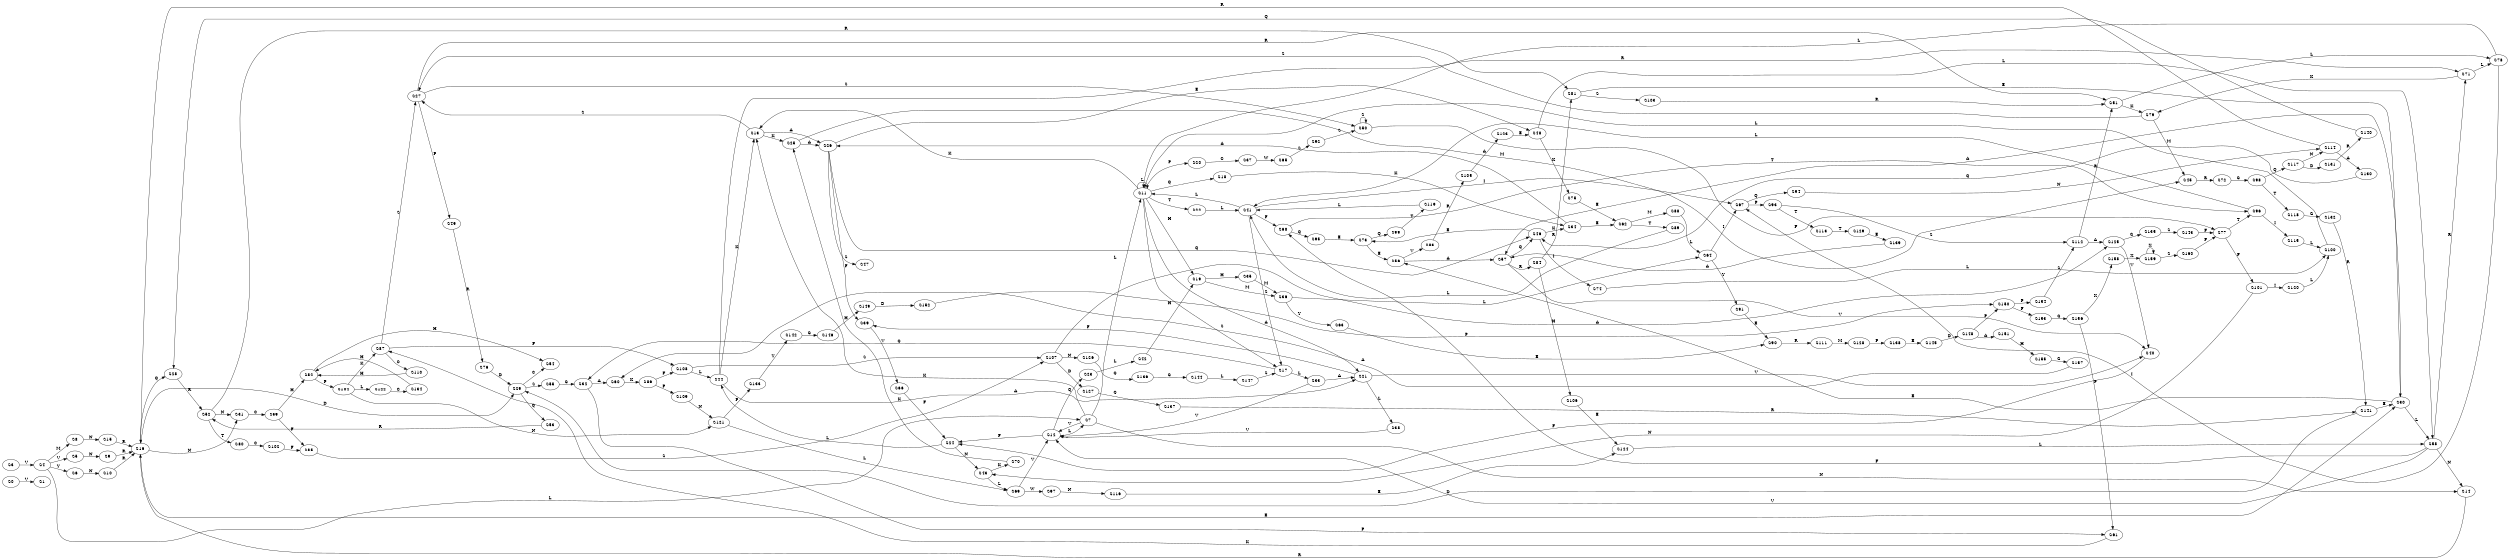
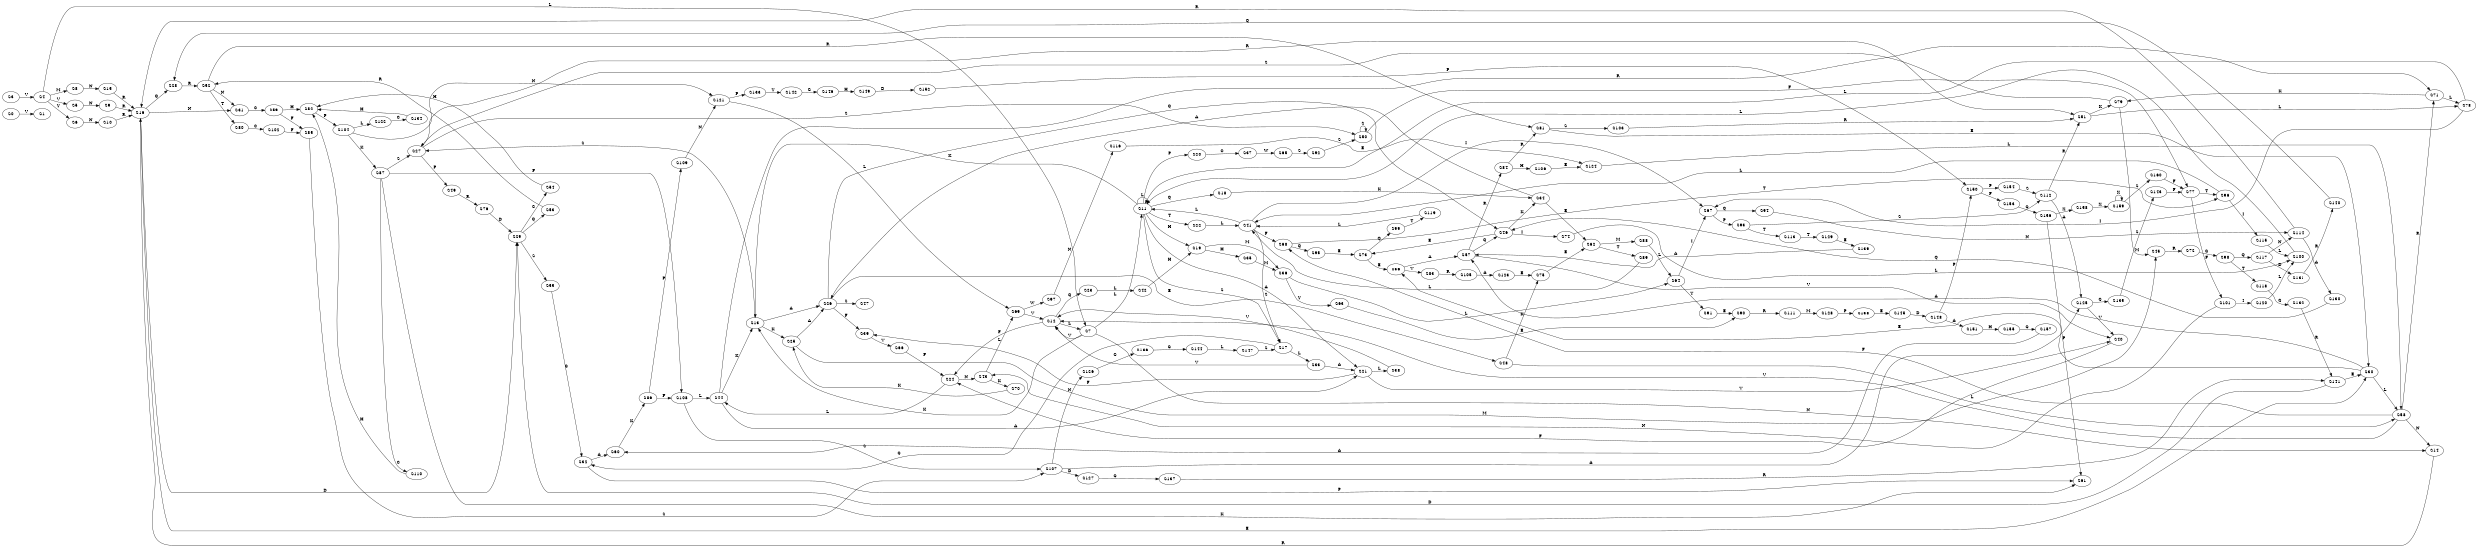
  strict digraph {
    rankdir=LR
    S0
    S1
    S3
    S4
    S5
    S6
    S7
    S8
    S9
    S10
    S11
    S12
    S13
    S14
    S15
    S16
    S17
    S18
    S19
    S20
    S21
    S22
    S23
    S24
    S25
    S26
    S27
    S28
    S29
    S30
    S31
    S32
    S33
    S34
    S35
    S36
    S37
    S38
    S39
    S40
    S41
    S42
    S43
    S44
    S45
    S46
    S47
    S48
    S49
    S50
    S51
    S52
    S53
    S54
    S55
    S56
    S57
    S58
    S59
    S60
    S61
    S62
    S63
    S64
    S65
    S66
    S67
    S68
    S69
    S70
    S71
    S72
    S73
    S74
    S75
    S76
    S77
    S78
    S79
    S80
    S81
    S82
    S83
    S84
    S85
    S86
    S87
    S88
    S89
    S90
    S91
    S92
    S93
    S94
    S95
    S96
    S97
    S98
    S99
    S100
    S101
    S102
    S103
    S104
    S105
    S106
    S107
    S108
    S109
    S110
    S111
    S112
    S113
    S114
    S115
    S116
    S117
    S118
    S119
    S120
    S121
    S122
    S123
    S124
    S125
    S126
    S127
    S128
    S129
    S130
    S131
    S132
    S133
    S134
    S135
    S136
    S137
    S138
    S139
    S140
    S141
    S142
    S143
    S144
    S145
    S146
    S147
    S148
    S149
    S150
    S151
    S152
    S153
    S154
    S155
    S156
    S157
    S158
    S159
    S160
    S0 -> S1 [label=V]
    S3 -> S4 [label=V]
    S4 -> S5 [label=V]
    S4 -> S6 [label=Y]
    S4 -> S7 [label=L]
    S4 -> S8 [label=M]
    S5 -> S9 [label=N]
    S6 -> S10 [label=N]
    S7 -> S11 [label=L]
    S7 -> S12 [label=V]
    S7 -> S13 [label=K]
    S7 -> S14 [label=N]
    S8 -> S15 [label=N]
    S9 -> S16 [label=R]
    S10 -> S16 [label=R]
    S11 -> S11 [label=L]
    S11 -> S13 [label=K]
    S11 -> S17 [label=S]
    S11 -> S18 [label=Q]
    S11 -> S19 [label=H]
    S11 -> S20 [label=P]
    S11 -> S21 [label=A]
    S11 -> S22 [label=T]
    S12 -> S7 [label=L]
    S12 -> S23 [label=Q]
    S12 -> S24 [label=F]
    S13 -> S25 [label=K]
    S13 -> S26 [label=A]
    S13 -> S27 [label=S]
    S14 -> S16 [label=R]
    S15 -> S16 [label=R]
    S16 -> S28 [label=Q]
    S16 -> S29 [label=D]
    S16 -> S30 [label=E]
    S16 -> S31 [label=N]
    S17 -> S32 [label=G]
    S17 -> S33 [label=L]
    S18 -> S34 [label=K]
    S19 -> S35 [label=H]
    S19 -> S36 [label=M]
    S20 -> S37 [label=C]
    S21 -> S38 [label=L]
    S21 -> S39 [label=F]
    S21 -> S40 [label=V]
    S22 -> S41 [label=L]
    S23 -> S42 [label=L]
    S24 -> S43 [label=N]
    S24 -> S44 [label=L]
    S25 -> S26 [label=A]
    S25 -> S45 [label=M]
    S26 -> S39 [label=F]
    S26 -> S46 [label=Q]
    S26 -> S47 [label=S]
    S26 -> S48 [label=E]
    S27 -> S49 [label=P]
    S27 -> S50 [label=S]
    S27 -> S51 [label=R]
    S28 -> S52 [label=R]
    S29 -> S53 [label=Q]
    S29 -> S54 [label=C]
    S29 -> S55 [label=S]
    S30 -> S56 [label=E]
    S30 -> S57 [label=A]
    S30 -> S58 [label=L]
    S31 -> S59 [label=C]
    S32 -> S60 [label=A]
    S32 -> S61 [label=P]
    S33 -> S12 [label=V]
    S33 -> S21 [label=A]
    S34 -> S26 [label=A]
    S34 -> S62 [label=E]
    S35 -> S36 [label=M]
    S36 -> S63 [label=Y]
    S36 -> S64 [label=L]
    S37 -> S65 [label=W]
    S38 -> S12 [label=V]
    S39 -> S66 [label=V]
    S40 -> S24 [label=F]
    S41 -> S11 [label=L]
    S41 -> S17 [label=S]
    S41 -> S67 [label=I]
    S41 -> S68 [label=F]
    S42 -> S19 [label=H]
    S43 -> S69 [label=L]
    S43 -> S70 [label=K]
    S44 -> S13 [label=K]
    S44 -> S21 [label=A]
    S44 -> S71 [label=R]
    S45 -> S72 [label=R]
    S46 -> S34 [label=K]
    S46 -> S73 [label=E]
    S46 -> S74 [label=I]
    S48 -> S58 [label=L]
    S48 -> S75 [label=K]
    S49 -> S76 [label=R]
    S50 -> S50 [label=S]
    S50 -> S77 [label=F]
    S51 -> S78 [label=L]
    S51 -> S79 [label=K]
    S52 -> S31 [label=N]
    S52 -> S80 [label=T]
    S52 -> S81 [label=R]
    S53 -> S52 [label=R]
-   S82 -> S54 [label=H]
+   S54 -> S82 [label=H]
    S55 -> S32 [label=G]
    S56 -> S57 [label=A]
    S56 -> S83 [label=V]
    S57 -> S40 [label=V]
    S57 -> S46 [label=Q]
    S57 -> S84 [label=R]
    S58 -> S12 [label=V]
    S58 -> S14 [label=N]
    S58 -> S68 [label=F]
    S58 -> S71 [label=R]
    S59 -> S82 [label=H]
    S59 -> S85 [label=F]
    S60 -> S86 [label=K]
-   S61 -> S87 [label=K]
+   S87 -> S61 [label=K]
    S62 -> S88 [label=M]
    S62 -> S89 [label=T]
    S63 -> S90 [label=E]
    S64 -> S67 [label=I]
    S64 -> S91 [label=Y]
    S65 -> S92 [label=S]
    S66 -> S24 [label=F]
    S67 -> S93 [label=P]
    S67 -> S94 [label=Q]
    S68 -> S95 [label=Q]
    S68 -> S96 [label=T]
    S69 -> S12 [label=V]
    S69 -> S97 [label=W]
    S70 -> S25 [label=K]
    S71 -> S78 [label=L]
    S71 -> S79 [label=K]
    S72 -> S98 [label=G]
    S73 -> S56 [label=E]
    S73 -> S99 [label=Q]
    S74 -> S100 [label=L]
    S75 -> S62 [label=E]
    S76 -> S29 [label=D]
    S77 -> S96 [label=T]
    S77 -> S101 [label=F]
    S78 -> S11 [label=L]
    S78 -> S67 [label=I]
    S79 -> S27 [label=S]
    S79 -> S45 [label=M]
    S80 -> S102 [label=C]
    S81 -> S30 [label=E]
    S81 -> S103 [label=S]
    S82 -> S104 [label=P]
    S83 -> S105 [label=R]
    S84 -> S81 [label=R]
    S84 -> S106 [label=H]
    S85 -> S107 [label=S]
    S86 -> S108 [label=F]
    S86 -> S109 [label=P]
    S87 -> S27 [label=S]
    S87 -> S108 [label=F]
    S87 -> S110 [label=C]
    S88 -> S64 [label=L]
    S89 -> S41 [label=L]
    S90 -> S111 [label=R]
    S91 -> S90 [label=E]
    S92 -> S50 [label=S]
    S93 -> S112 [label=S]
    S93 -> S113 [label=T]
    S94 -> S114 [label=N]
    S95 -> S73 [label=E]
    S96 -> S41 [label=L]
    S96 -> S115 [label=I]
    S97 -> S116 [label=N]
    S98 -> S117 [label=Q]
    S98 -> S118 [label=T]
    S99 -> S119 [label=T]
    S100 -> S11 [label=L]
    S101 -> S43 [label=N]
    S101 -> S120 [label=I]
    S102 -> S85 [label=F]
    S103 -> S51 [label=R]
    S104 -> S87 [label=K]
    S104 -> S121 [label=N]
    S104 -> S122 [label=L]
    S105 -> S123 [label=A]
    S106 -> S124 [label=E]
    S107 -> S125 [label=A]
    S107 -> S126 [label=N]
    S107 -> S127 [label=D]
    S108 -> S44 [label=L]
    S108 -> S107 [label=S]
    S109 -> S121 [label=N]
    S110 -> S82 [label=H]
    S111 -> S128 [label=M]
    S112 -> S51 [label=R]
    S112 -> S125 [label=A]
    S113 -> S129 [label=T]
    S114 -> S16 [label=R]
    S114 -> S130 [label=A]
    S115 -> S100 [label=L]
    S116 -> S124 [label=E]
    S117 -> S114 [label=N]
    S117 -> S131 [label=D]
    S118 -> S132 [label=G]
    S119 -> S41 [label=L]
    S120 -> S100 [label=L]
    S121 -> S69 [label=L]
    S121 -> S133 [label=P]
    S122 -> S134 [label=C]
-   S123 -> S48 [label=E]
+   S123 -> S75 [label=E]
    S124 -> S58 [label=L]
    S125 -> S40 [label=V]
    S125 -> S135 [label=G]
    S126 -> S136 [label=G]
    S127 -> S137 [label=G]
    S128 -> S138 [label=P]
    S129 -> S139 [label=E]
    S130 -> S46 [label=Q]
    S131 -> S140 [label=R]
    S132 -> S141 [label=R]
    S133 -> S142 [label=Y]
    S134 -> S82 [label=H]
    S135 -> S143 [label=S]
    S136 -> S144 [label=G]
    S137 -> S141 [label=R]
    S138 -> S145 [label=E]
    S139 -> S57 [label=A]
    S140 -> S28 [label=Q]
    S141 -> S29 [label=D]
    S141 -> S30 [label=E]
    S142 -> S146 [label=G]
    S143 -> S77 [label=F]
    S144 -> S147 [label=L]
    S145 -> S148 [label=D]
    S146 -> S149 [label=H]
    S147 -> S17 [label=S]
    S148 -> S150 [label=P]
    S148 -> S151 [label=A]
    S149 -> S152 [label=D]
    S150 -> S153 [label=F]
    S150 -> S154 [label=P]
    S151 -> S155 [label=H]
    S152 -> S150 [label=P]
    S153 -> S156 [label=G]
    S154 -> S112 [label=S]
    S155 -> S157 [label=G]
    S156 -> S61 [label=P]
    S156 -> S158 [label=X]
    S157 -> S60 [label=A]
    S158 -> S159 [label=X]
    S159 -> S159 [label=X]
    S159 -> S160 [label=S]
    S160 -> S77 [label=F]
  }
